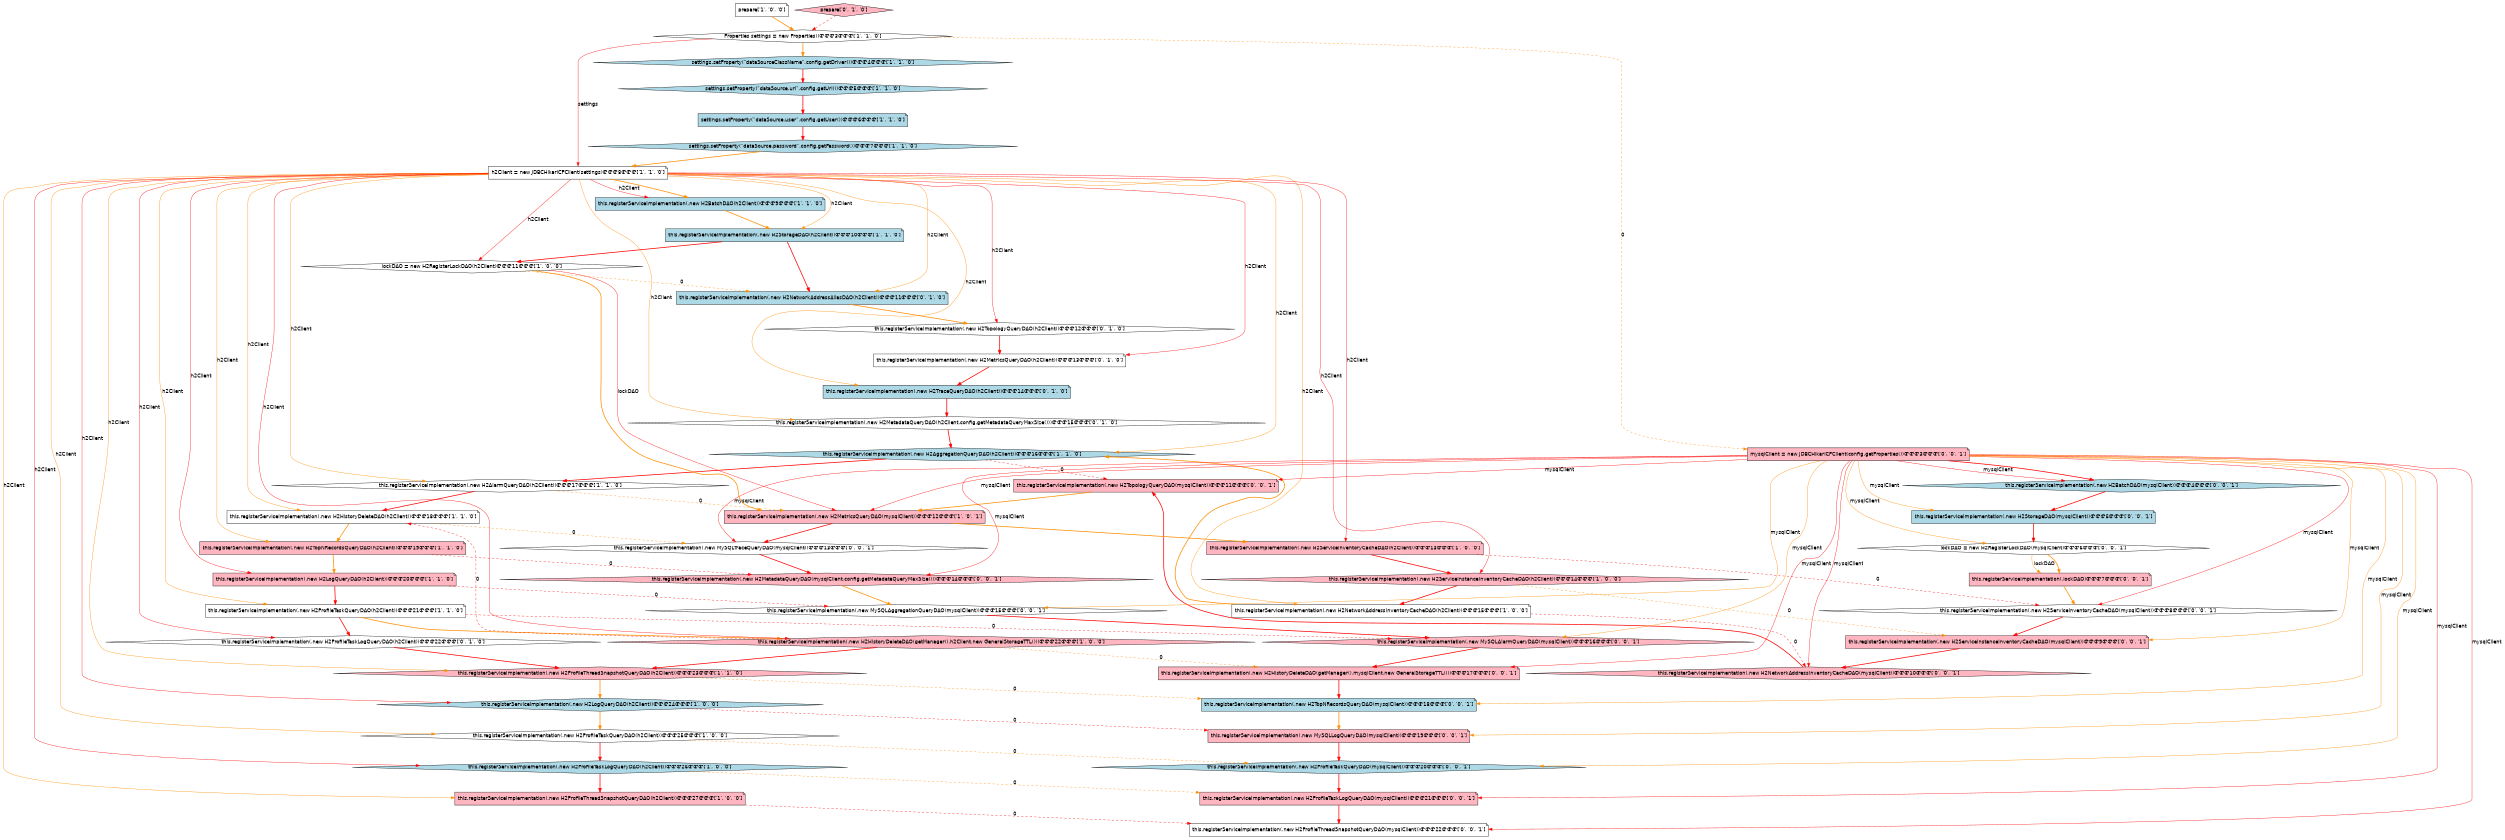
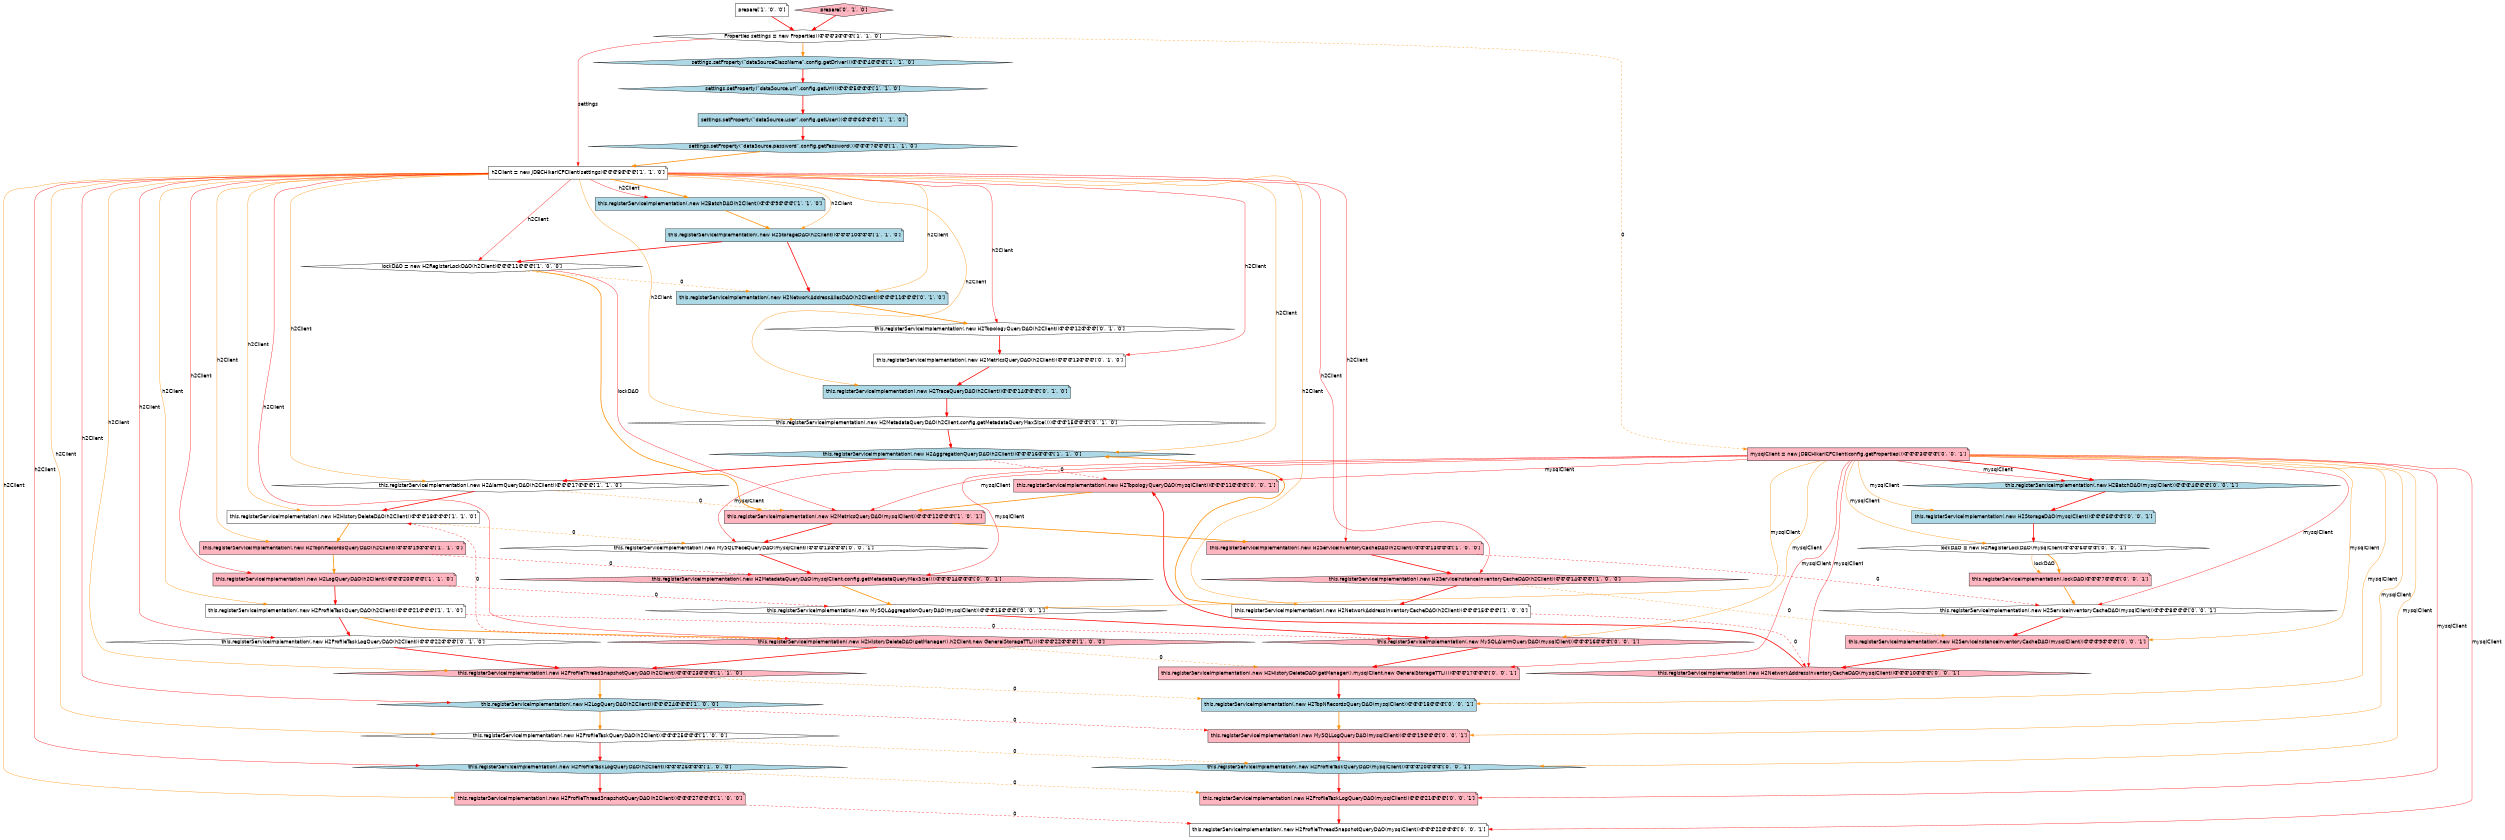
  digraph {
    fontname="DejaVu Sans"
    node [fillcolor=lightpink fontname="DejaVu Sans" shape=diamond style=filled]
    edge [color=red fontname="DejaVu Sans" style=bold]
    n1 [fillcolor=white label="this.registerServiceImplementation(,new H2TopologyQueryDAO(h2Client))@@@12@@@['0', '1', '0']"]
    n2 [fillcolor=white label="this.registerServiceImplementation(,new H2MetricsQueryDAO(h2Client))@@@13@@@['0', '1', '0']" shape=note]
    n3 [fillcolor=lightblue label="this.registerServiceImplementation(,new H2TraceQueryDAO(h2Client))@@@14@@@['0', '1', '0']" shape=note]
    n4 [fillcolor=white label="lockDAO = new H2RegisterLockDAO(mysqlClient)@@@6@@@['0', '0', '1']"]
    n5 [label="this.registerServiceImplementation(,lockDAO)@@@7@@@['0', '0', '1']" shape=note]
    n6 [fillcolor=white label="this.registerServiceImplementation(,new H2ServiceInventoryCacheDAO(mysqlClient))@@@8@@@['0', '0', '1']"]
    n7 [fillcolor=lightblue label="this.registerServiceImplementation(,new H2NetworkAddressAliasDAO(h2Client))@@@11@@@['0', '1', '0']" shape=note]
    n8 [fillcolor=white label="this.registerServiceImplementation(,new MySQLAggregationQueryDAO(mysqlClient))@@@15@@@['0', '0', '1']"]
    n9 [label="this.registerServiceImplementation(,new MySQLAlarmQueryDAO(mysqlClient))@@@16@@@['0', '0', '1']"]
    n10 [label="this.registerServiceImplementation(,new H2HistoryDeleteDAO(getManager(),mysqlClient,new GeneralStorageTTL()))@@@17@@@['0', '0', '1']" shape=note]
    n11 [fillcolor=white label="this.registerServiceImplementation(,new H2NetworkAddressInventoryCacheDAO(h2Client))@@@15@@@['1', '0', '0']" shape=note]
    n12 [label="this.registerServiceImplementation(,new H2NetworkAddressInventoryCacheDAO(mysqlClient))@@@10@@@['0', '0', '1']"]
    n13 [fillcolor=lightblue label="this.registerServiceImplementation(,new H2AggregationQueryDAO(h2Client))@@@16@@@['1', '1', '0']"]
    n14 [label="this.registerServiceImplementation(,new H2TopologyQueryDAO(mysqlClient))@@@11@@@['0', '0', '1']" shape=note]
    n15 [fillcolor=white label="this.registerServiceImplementation(,new H2AlarmQueryDAO(h2Client))@@@17@@@['1', '1', '0']"]
    n16 [fillcolor=lightblue label="this.registerServiceImplementation(,new H2StorageDAO(h2Client))@@@10@@@['1', '1', '0']" shape=note]
    n17 [fillcolor=white label="lockDAO = new H2RegisterLockDAO(h2Client)@@@11@@@['1', '0', '0']"]
    n18 [label="this.registerServiceImplementation(,new H2MetricsQueryDAO(mysqlClient))@@@12@@@['1', '0', '1']" shape=note]
    n19 [fillcolor=white label="this.registerServiceImplementation(,new H2MetadataQueryDAO(h2Client,config.getMetadataQueryMaxSize()))@@@15@@@['0', '1', '0']"]
    n20 [fillcolor=lightblue label="this.registerServiceImplementation(,new H2BatchDAO(mysqlClient))@@@4@@@['0', '0', '1']"]
    n21 [fillcolor=lightblue label="this.registerServiceImplementation(,new H2StorageDAO(mysqlClient))@@@5@@@['0', '0', '1']" shape=note]
    n22 [label="this.registerServiceImplementation(,new H2ServiceInstanceInventoryCacheDAO(mysqlClient))@@@9@@@['0', '0', '1']" shape=note]
    n23 [fillcolor=white label="this.registerServiceImplementation(,new H2ProfileTaskLogQueryDAO(h2Client))@@@22@@@['0', '1', '0']"]
    n24 [label="this.registerServiceImplementation(,new H2ProfileThreadSnapshotQueryDAO(h2Client))@@@23@@@['1', '1', '0']"]
    n25 [fillcolor=lightblue label="this.registerServiceImplementation(,new H2TopNRecordsQueryDAO(mysqlClient))@@@18@@@['0', '0', '1']" shape=note]
    n26 [fillcolor=lightblue label="this.registerServiceImplementation(,new H2LogQueryDAO(h2Client))@@@24@@@['1', '0', '0']"]
    n27 [label="this.registerServiceImplementation(,new H2ServiceInstanceInventoryCacheDAO(h2Client))@@@14@@@['1', '0', '0']"]
    n28 [label="this.registerServiceImplementation(,new MySQLLogQueryDAO(mysqlClient))@@@19@@@['0', '0', '1']" shape=note]
    n29 [fillcolor=white label="this.registerServiceImplementation(,new H2ProfileTaskQueryDAO(h2Client))@@@25@@@['1', '0', '0']"]
    n30 [label="this.registerServiceImplementation(,new H2ServiceInventoryCacheDAO(h2Client))@@@13@@@['1', '0', '0']" shape=note]
    n31 [fillcolor=white label="this.registerServiceImplementation(,new MySQLTraceQueryDAO(mysqlClient))@@@13@@@['0', '0', '1']"]
    n32 [fillcolor=lightblue label="settings.setProperty(\"dataSource.url\",config.getUrl())@@@5@@@['1', '1', '0']"]
    n33 [fillcolor=lightblue label="settings.setProperty(\"dataSource.user\",config.getUser())@@@6@@@['1', '1', '0']" shape=note]
    n34 [fillcolor=lightblue label="settings.setProperty(\"dataSource.password\",config.getPassword())@@@7@@@['1', '1', '0']"]
    n35 [label="this.registerServiceImplementation(,new H2ProfileTaskLogQueryDAO(mysqlClient))@@@21@@@['0', '0', '1']" shape=note]
    n36 [fillcolor=white label="this.registerServiceImplementation(,new H2ProfileThreadSnapshotQueryDAO(mysqlClient))@@@22@@@['0', '0', '1']" shape=note]
    n37 [fillcolor=white label="this.registerServiceImplementation(,new H2HistoryDeleteDAO(h2Client))@@@18@@@['1', '1', '0']" shape=note]
    n38 [label="this.registerServiceImplementation(,new H2TopNRecordsQueryDAO(h2Client))@@@19@@@['1', '1', '0']" shape=note]
    n39 [label="this.registerServiceImplementation(,new H2LogQueryDAO(h2Client))@@@20@@@['1', '1', '0']" shape=note]
    n40 [fillcolor=white label="this.registerServiceImplementation(,new H2ProfileTaskQueryDAO(h2Client))@@@21@@@['1', '1', '0']" shape=note]
    n41 [label="this.registerServiceImplementation(,new H2HistoryDeleteDAO(getManager(),h2Client,new GeneralStorageTTL()))@@@22@@@['1', '0', '0']"]
    n42 [label="this.registerServiceImplementation(,new H2MetadataQueryDAO(mysqlClient,config.getMetadataQueryMaxSize()))@@@14@@@['0', '0', '1']"]
    n43 [fillcolor=white label="h2Client = new JDBCHikariCPClient(settings)@@@8@@@['1', '1', '0']" shape=note]
    n44 [fillcolor=lightblue label="this.registerServiceImplementation(,new H2ProfileTaskQueryDAO(mysqlClient))@@@20@@@['0', '0', '1']"]
    n45 [label="this.registerServiceImplementation(,new H2ProfileThreadSnapshotQueryDAO(h2Client))@@@27@@@['1', '0', '0']" shape=note]
    n46 [label="mysqlClient = new JDBCHikariCPClient(config.getProperties())@@@3@@@['0', '0', '1']" shape=note]
    n47 [fillcolor=lightblue label="this.registerServiceImplementation(,new H2BatchDAO(h2Client))@@@9@@@['1', '1', '0']" shape=note]
    n48 [fillcolor=lightblue label="this.registerServiceImplementation(,new H2ProfileTaskLogQueryDAO(h2Client))@@@26@@@['1', '0', '0']"]
    n49 [fillcolor=white label="prepare['1', '0', '0']" shape=note]
    n50 [fillcolor=white label="Properties settings = new Properties()@@@3@@@['1', '1', '0']"]
    n51 [fillcolor=lightblue label="settings.setProperty(\"dataSourceClassName\",config.getDriver())@@@4@@@['1', '1', '0']"]
    n52 [label="prepare['0', '1', '0']"]
    n1 -> n2
    n2 -> n3
    n3 -> n19
    n4 -> n5 [color=darkorange label=lockDAO style=solid]
    n4 -> n5 [color=darkorange]
    n5 -> n6 [color=darkorange]
    n6 -> n22
    n7 -> n1 [color=darkorange]
    n8 -> n9
    n9 -> n10
    n10 -> n25
    n11 -> n12 [label=0 style=dashed]
    n11 -> n13 [color=darkorange]
    n12 -> n14
    n13 -> n14 [label=0 style=dashed]
    n13 -> n15
    n14 -> n18 [color=darkorange]
    n15 -> n18 [color=darkorange label=0 style=dashed]
    n15 -> n37
    n16 -> n7
    n16 -> n17
    n17 -> n7 [color=darkorange label=0 style=dashed]
    n17 -> n18 [color=darkorange]
    n17 -> n18 [label=lockDAO style=solid]
    n18 -> n30 [color=darkorange]
    n18 -> n31
    n19 -> n13
    n20 -> n21
    n21 -> n4
    n22 -> n12
    n23 -> n24
    n24 -> n25 [color=darkorange label=0 style=dashed]
    n24 -> n26 [color=darkorange]
    n25 -> n28 [color=darkorange]
    n26 -> n28 [label=0 style=dashed]
    n26 -> n29 [color=darkorange]
    n27 -> n11
    n27 -> n22 [color=darkorange label=0 style=dashed]
    n28 -> n44
    n29 -> n44 [color=darkorange label=0 style=dashed]
    n29 -> n48
    n30 -> n6 [label=0 style=dashed]
    n30 -> n27
    n31 -> n42
    n32 -> n33
    n33 -> n34
    n34 -> n43 [color=darkorange]
    n35 -> n36
    n37 -> n31 [color=darkorange label=0 style=dashed]
    n37 -> n38 [color=darkorange]
    n38 -> n39 [color=darkorange]
    n38 -> n42 [label=0 style=dashed]
    n39 -> n8 [label=0 style=dashed]
    n39 -> n40
    n40 -> n9 [label=0 style=dashed]
    n40 -> n23
    n40 -> n41 [color=darkorange]
    n41 -> n10 [color=darkorange label=0 style=dashed]
    n41 -> n24
    n41 -> n37 [label=0 style=dashed]
    n42 -> n8 [color=darkorange]
    n43 -> n1 [label=h2Client style=solid]
    n43 -> n2 [label=h2Client style=solid]
    n43 -> n3 [color=darkorange label=h2Client style=solid]
    n43 -> n7 [color=darkorange label=h2Client style=solid]
    n43 -> n11 [color=darkorange label=h2Client style=solid]
    n43 -> n13 [color=darkorange label=h2Client style=solid]
    n43 -> n15 [color=darkorange label=h2Client style=solid]
    n43 -> n16 [color=darkorange label=h2Client style=solid]
    n43 -> n17 [label=h2Client style=solid]
    n43 -> n19 [color=darkorange label=h2Client style=solid]
    n43 -> n23 [label=h2Client style=solid]
    n43 -> n24 [color=darkorange label=h2Client style=solid]
    n43 -> n26 [label=h2Client style=solid]
    n43 -> n27 [label=h2Client style=solid]
    n43 -> n29 [color=darkorange label=h2Client style=solid]
    n43 -> n30 [label=h2Client style=solid]
    n43 -> n37 [color=darkorange label=h2Client style=solid]
    n43 -> n38 [color=darkorange label=h2Client style=solid]
    n43 -> n39 [label=h2Client style=solid]
    n43 -> n40 [color=darkorange label=h2Client style=solid]
    n43 -> n41 [label=h2Client style=solid]
    n43 -> n45 [color=darkorange label=h2Client style=solid]
    n43 -> n47 [color=darkorange]
    n43 -> n47 [label=h2Client style=solid]
    n43 -> n48 [label=h2Client style=solid]
    n44 -> n35
    n45 -> n36 [label=0 style=dashed]
    n46 -> n4 [color=darkorange label=mysqlClient style=solid]
    n46 -> n6 [label=mysqlClient style=solid]
    n46 -> n8 [color=darkorange label=mysqlClient style=solid]
    n46 -> n9 [color=darkorange label=mysqlClient style=solid]
    n46 -> n10 [label=mysqlClient style=solid]
    n46 -> n12 [label=mysqlClient style=solid]
    n46 -> n14 [label=mysqlClient style=solid]
    n46 -> n18 [label=mysqlClient style=solid]
    n46 -> n20 [label=mysqlClient style=solid]
    n46 -> n20
    n46 -> n21 [color=darkorange label=mysqlClient style=solid]
    n46 -> n22 [color=darkorange label=mysqlClient style=solid]
    n46 -> n25 [color=darkorange label=mysqlClient style=solid]
    n46 -> n28 [color=darkorange label=mysqlClient style=solid]
    n46 -> n31 [label=mysqlClient style=solid]
    n46 -> n35 [label=mysqlClient style=solid]
    n46 -> n36 [label=mysqlClient style=solid]
    n46 -> n42 [label=mysqlClient style=solid]
    n46 -> n44 [color=darkorange label=mysqlClient style=solid]
    n47 -> n16 [color=darkorange]
    n48 -> n35 [color=darkorange label=0 style=dashed]
    n48 -> n45
-   n49 -> n50 [color=darkorange]
+   n49 -> n50
    n50 -> n43 [label=settings style=solid]
    n50 -> n46 [color=darkorange label=0 style=dashed]
    n50 -> n51 [color=darkorange]
    n51 -> n32
-   n52 -> n50 [style=dashed]
+   n52 -> n50
  }
